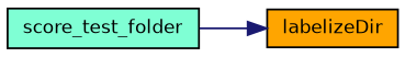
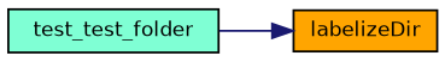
  digraph {
    rankdir=RL
    node [color=black fontname=Helvetica fontsize=10 shape=record style=filled]
    n1 [fillcolor=orange fontcolor=black height=0.2 label=labelizeDir width=0.4]
-   n2 [fillcolor=aquamarine height=0.2 label=score_test_folder width=0.4]
+   n2 [fillcolor=aquamarine height=0.2 label=test_test_folder width=0.4]
    n1 -> n2 [color=midnightblue dir=back fontname=Helvetica fontsize=10 labelfontname=Helvetica labelfontsize=10 style=solid]
  }
